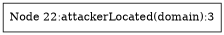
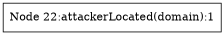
  strict digraph {
-   n1 [label="Node 22:attackerLocated(domain):3" nodeType=AND probArray=1.0 shape=box]
+   n1 [label="Node 22:attackerLocated(domain):1" nodeType=AND probArray=1.0 shape=box]
  }
